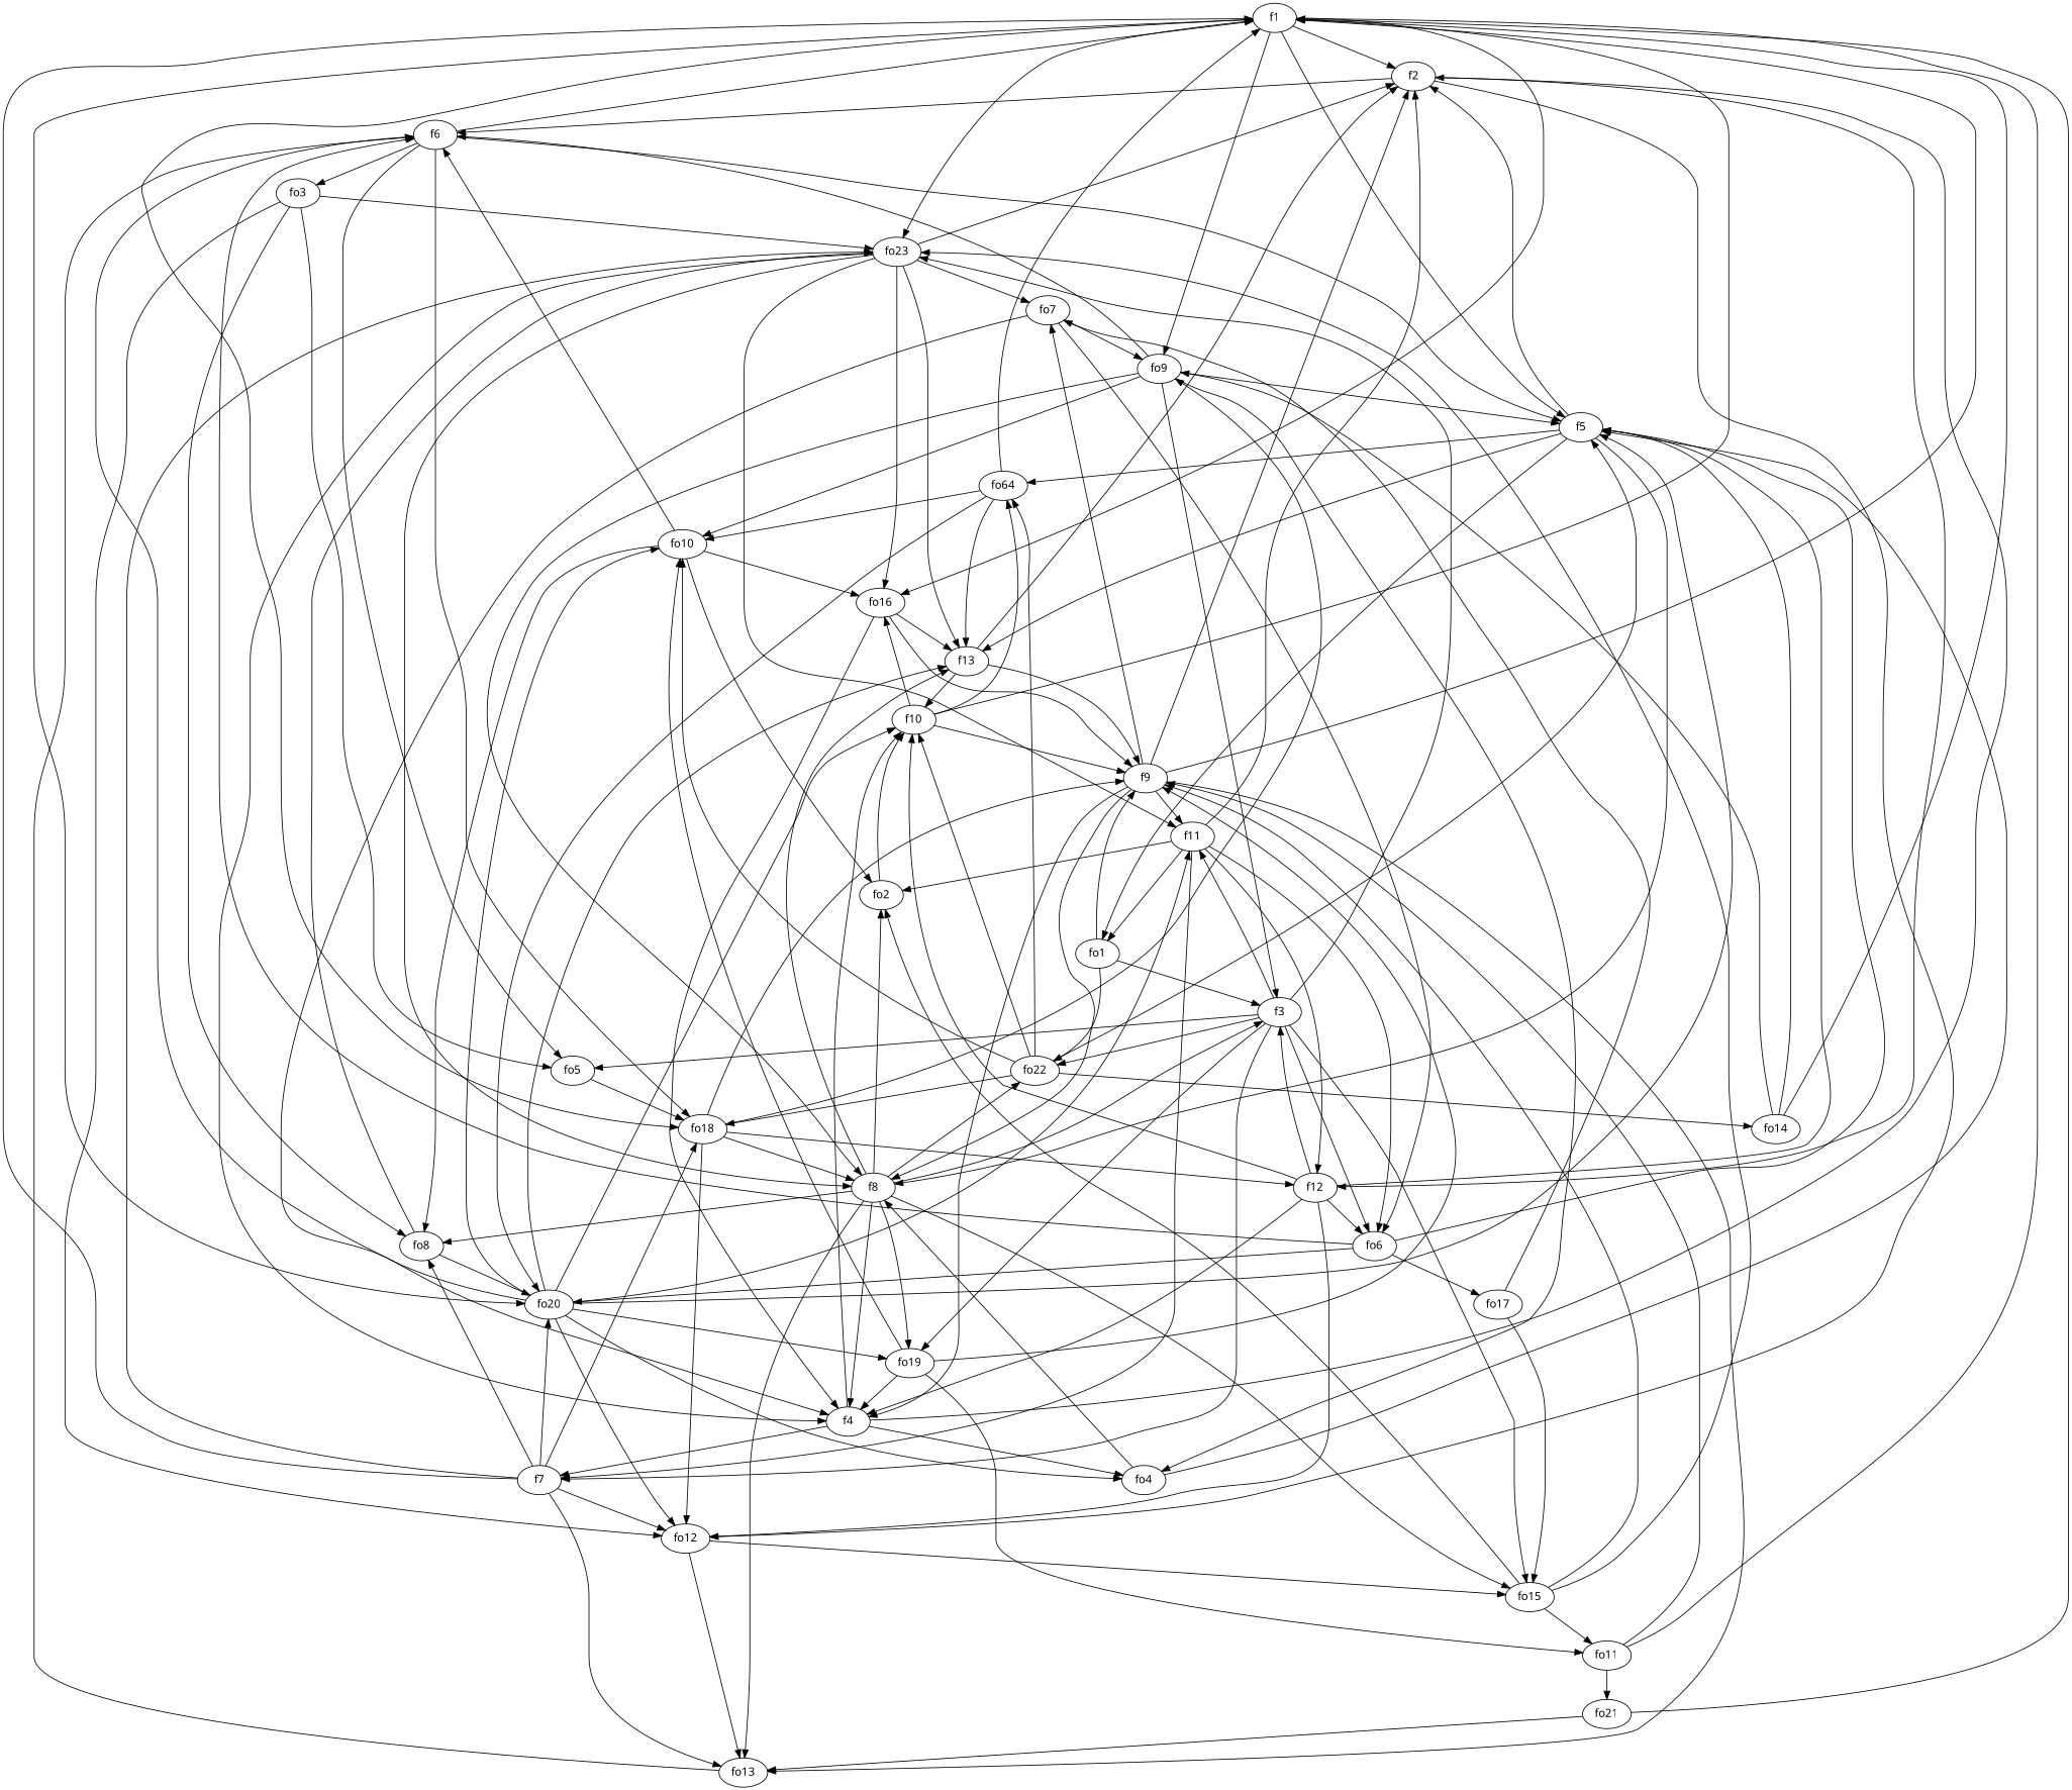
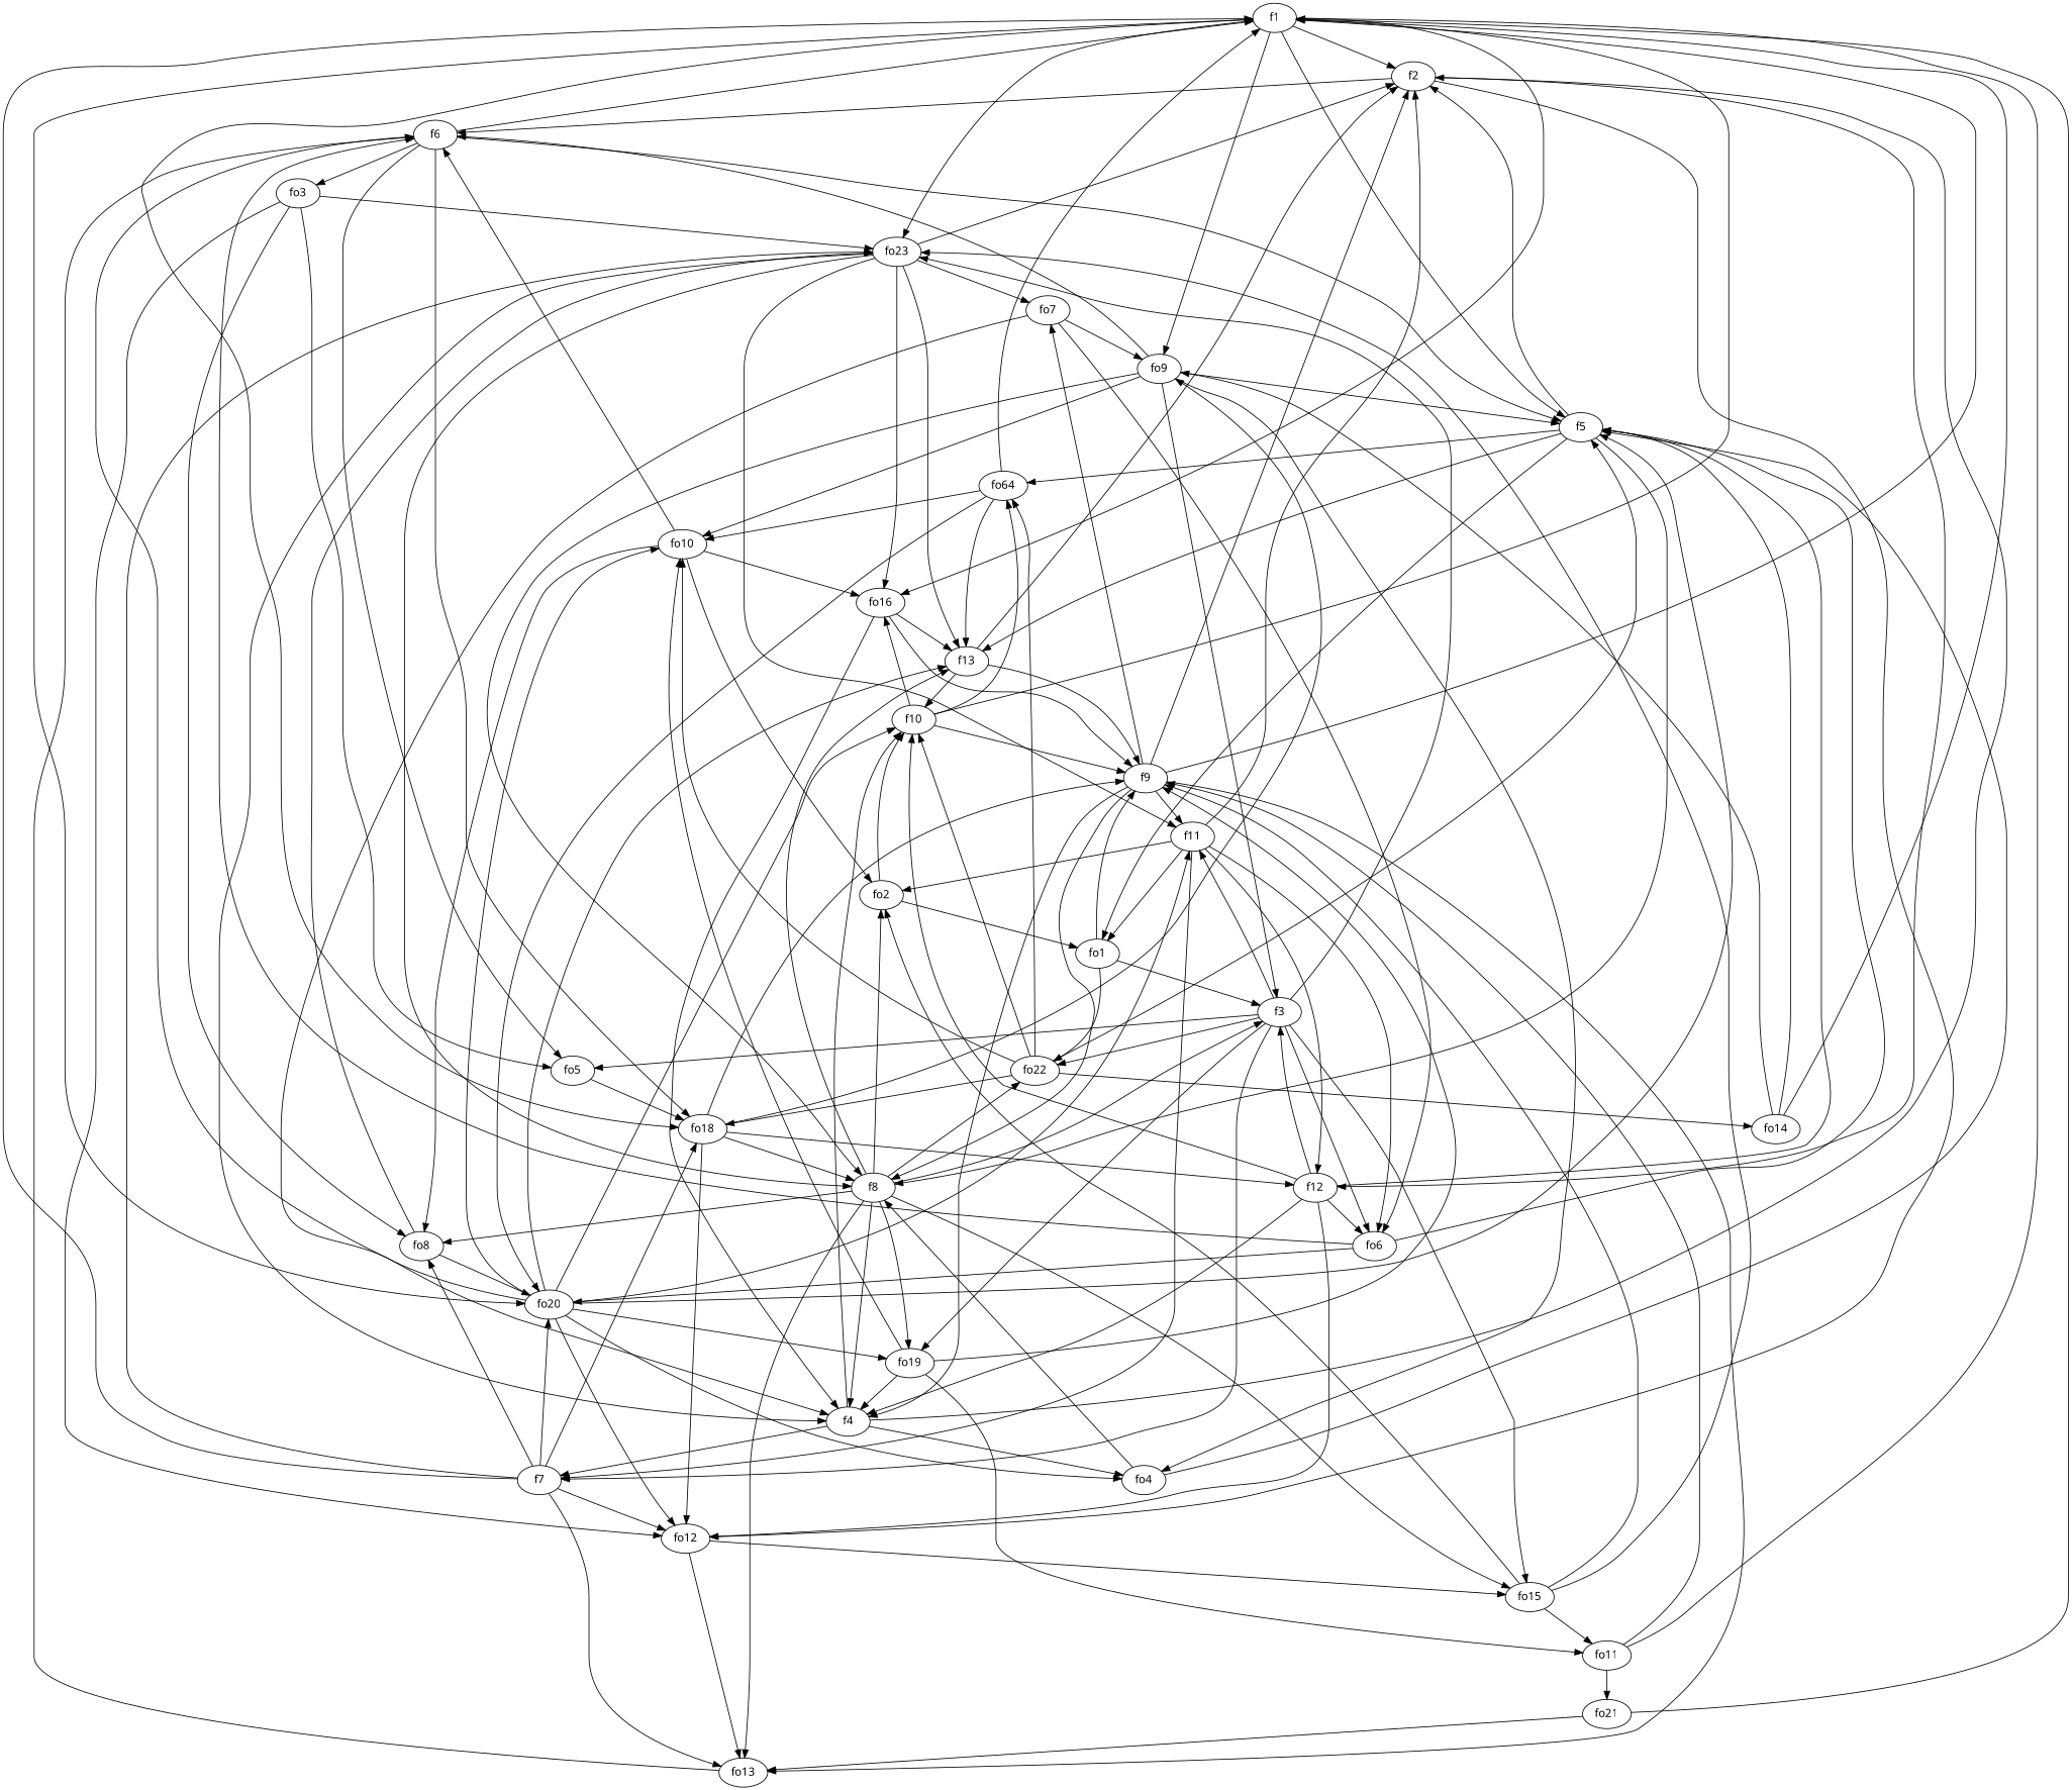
  strict digraph {
    fontname="Noto Sans"
    node [fontname="Noto Sans"]
    edge [fontname="Noto Sans" weight=2]
    f1
    f2
    f5
    fo9
    fo16
    fo18
    fo20
    fo23
    f6
    f12
    fo12
    f8
    f13
    fo1
    n15 [label=fo64]
    f3
    fo4
    fo10
    f4
    f9
    f11
    fo19
    f10
    fo7
    fo5
    fo3
    fo6
    fo15
    fo13
    f7
    fo22
    fo8
    fo2
-   fo17
    fo11
    fo14
    fo21
    f1 -> f2
    f1 -> f5
    f1 -> fo9
    f1 -> fo16
    f1 -> fo18
    f1 -> fo20
    f1 -> fo23
    f2 -> f6
    f2 -> f12
    f2 -> fo12
    f5 -> f2
    f5 -> f8
    f5 -> f13
    f5 -> fo1
    f5 -> n15
    fo9 -> f5
    fo9 -> f6
    fo9 -> f8
    fo9 -> f3
    fo9 -> fo4
    fo9 -> fo10
    fo16 -> f13
    fo16 -> f4
    fo16 -> f9
    fo18 -> fo9
    fo18 -> f12
    fo18 -> fo12
    fo18 -> f8
    fo18 -> f9
    fo20 -> f5
    fo20 -> f6
    fo20 -> fo12
    fo20 -> f13
    fo20 -> fo4
    fo20 -> fo10
    fo20 -> f11
    fo20 -> fo19
    fo20 -> f10
    fo23 -> f2
    fo23 -> fo16
    fo23 -> f8
    fo23 -> f13
    fo23 -> f4
    fo23 -> f11
    fo23 -> fo7
    f6 -> f1
    f6 -> f5
    f6 -> fo18
    f6 -> fo5
    f6 -> fo3
    f12 -> f5
    f12 -> fo12
    f12 -> f3
    f12 -> f4
    f12 -> f10
    f12 -> fo6
    fo12 -> fo15
    fo12 -> fo13
    f8 -> f13
    f8 -> f3
    f8 -> f4
    f8 -> fo19
    f8 -> fo15
    f8 -> fo13
    f8 -> fo22
    f8 -> fo8
    f8 -> fo2
    f13 -> f2
    f13 -> f9
    f13 -> f10
    fo1 -> f3
    fo1 -> f9
    fo1 -> fo22
    n15 -> f1
    n15 -> fo20
    n15 -> f13
    n15 -> fo10
    f3 -> fo23
    f3 -> f11
    f3 -> fo19
    f3 -> fo5
    f3 -> fo6
    f3 -> fo15
    f3 -> f7
    f3 -> fo22
    fo4 -> f5
    fo4 -> f8
    fo10 -> fo16
    fo10 -> f6
    fo10 -> fo8
    fo10 -> fo2
    f4 -> f2
    f4 -> fo4
    f4 -> f10
    f4 -> f7
    f9 -> f1
    f9 -> f2
    f9 -> f8
    f9 -> f4
    f9 -> f11
    f9 -> fo7
    f9 -> fo13
    f11 -> f2
    f11 -> f12
    f11 -> fo1
    f11 -> fo6
    f11 -> f7
    f11 -> fo2
    fo19 -> fo10
    fo19 -> f4
    fo19 -> f9
    fo19 -> fo11
    f10 -> f1
    f10 -> fo16
    f10 -> n15
    f10 -> f9
    fo7 -> fo9
    fo7 -> f4
    fo7 -> fo6
    fo5 -> fo18
    fo3 -> fo23
    fo3 -> fo12
    fo3 -> fo5
    fo3 -> fo8
    fo6 -> f5
    fo6 -> fo20
    fo6 -> f6
-   fo6 -> fo17
    fo15 -> fo23
    fo15 -> f9
    fo15 -> fo2
    fo15 -> fo11
    fo13 -> f6
    f7 -> f1
    f7 -> fo18
    f7 -> fo20
    f7 -> fo23
    f7 -> fo12
    f7 -> fo13
    f7 -> fo8
    fo22 -> f5
    fo22 -> fo18
    fo22 -> n15
    fo22 -> fo10
    fo22 -> f10
    fo22 -> fo14
    fo8 -> fo20
    fo8 -> fo23
+   fo2 -> fo1
    fo2 -> f10
-   fo17 -> fo7
-   fo17 -> fo15
    fo11 -> f1
    fo11 -> f9
    fo11 -> fo21
    fo14 -> f1
    fo14 -> f5
    fo14 -> fo9
    fo21 -> f1
    fo21 -> fo13
  }
